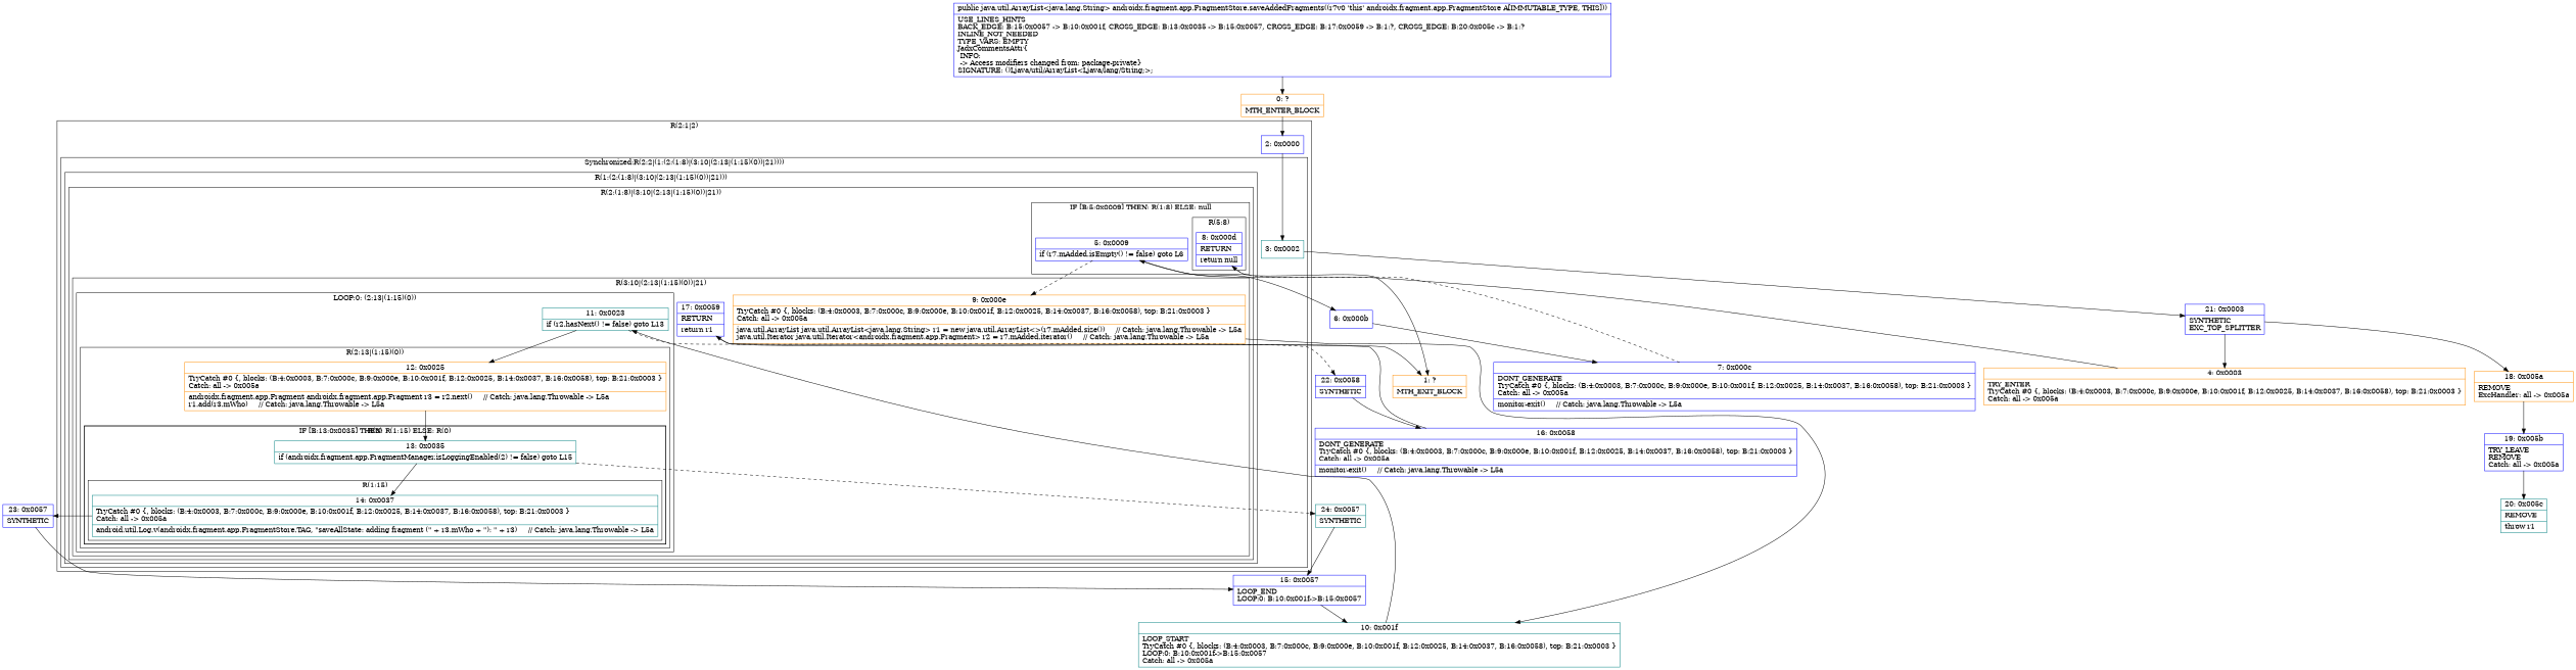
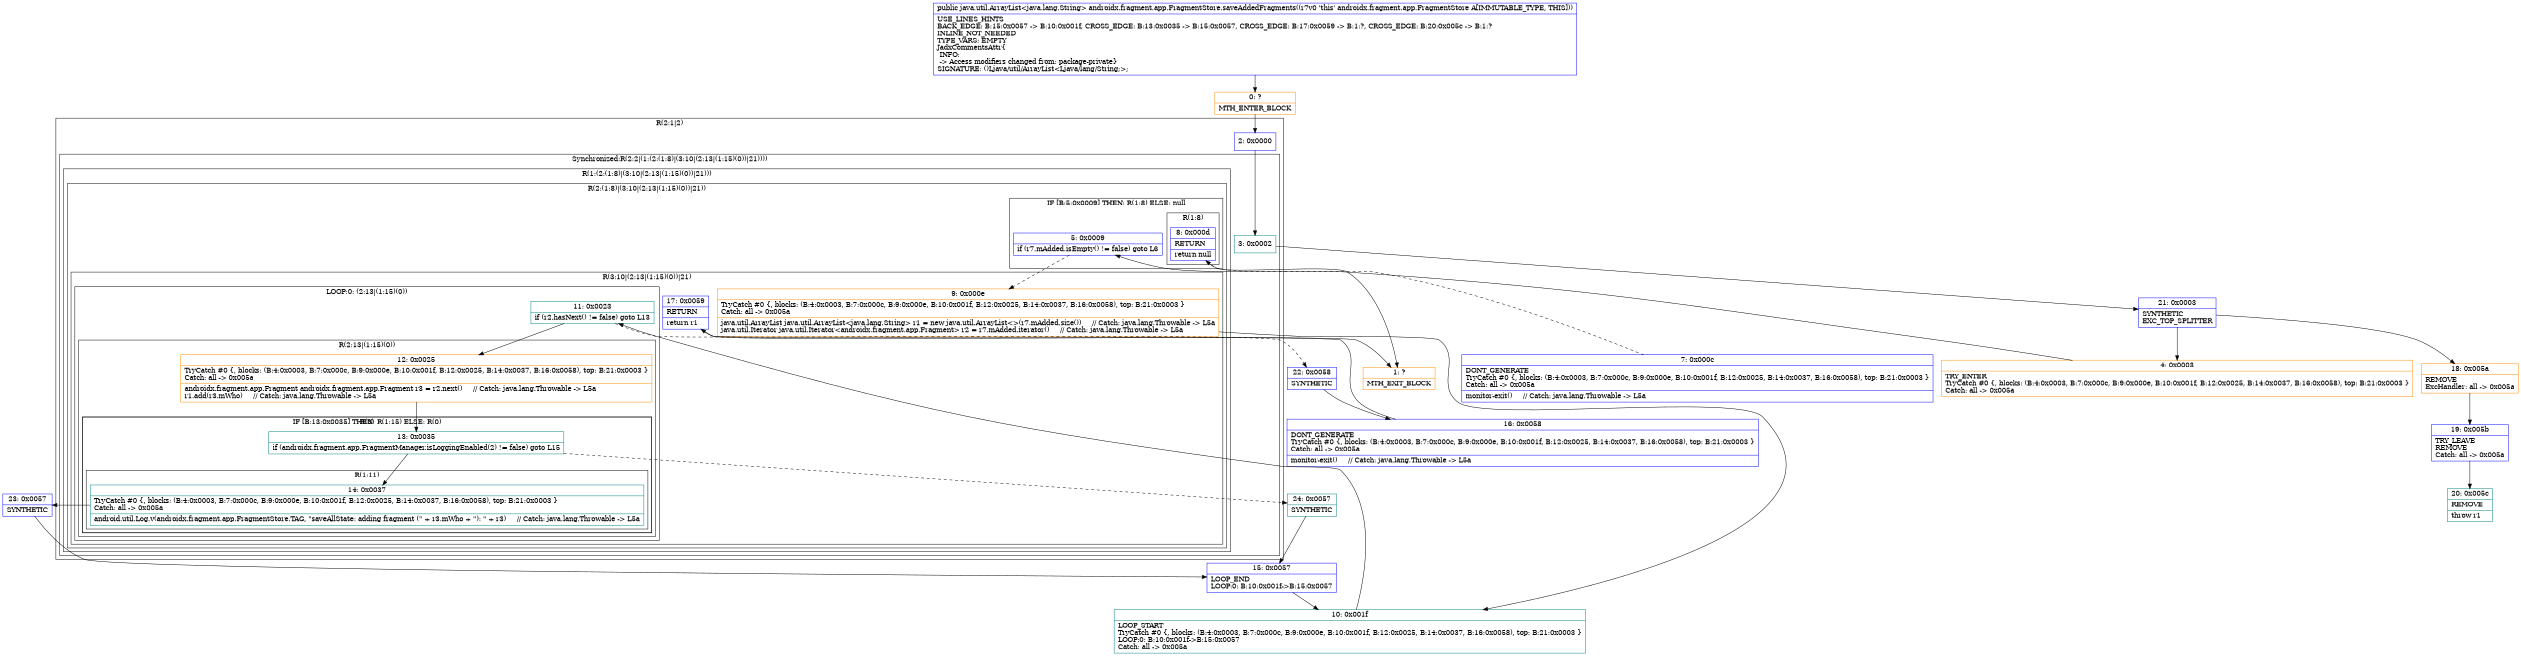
  digraph {
    node [color=blue shape=record]
    n1 [label="{8\:\ 0x000d|RETURN\l|return null\l}"]
    n2 [label="{5\:\ 0x0009|if (r7.mAdded.isEmpty() != false) goto L6\l}"]
    n3 [color=teal label="{14\:\ 0x0037|TryCatch #0 \{, blocks: (B:4:0x0003, B:7:0x000c, B:9:0x000e, B:10:0x001f, B:12:0x0025, B:14:0x0037, B:16:0x0058), top: B:21:0x0003 \}\lCatch: all \-\> 0x005a\l|android.util.Log.v(androidx.fragment.app.FragmentStore.TAG, \"saveAllState: adding fragment (\" + r3.mWho + \"): \" + r3)     \/\/ Catch: java.lang.Throwable \-\> L5a\l}"]
    n4 [color=teal label="{13\:\ 0x0035|if (androidx.fragment.app.FragmentManager.isLoggingEnabled(2) != false) goto L15\l}"]
    n5 [color=darkorange label="{12\:\ 0x0025|TryCatch #0 \{, blocks: (B:4:0x0003, B:7:0x000c, B:9:0x000e, B:10:0x001f, B:12:0x0025, B:14:0x0037, B:16:0x0058), top: B:21:0x0003 \}\lCatch: all \-\> 0x005a\l|androidx.fragment.app.Fragment androidx.fragment.app.Fragment r3 = r2.next()     \/\/ Catch: java.lang.Throwable \-\> L5a\lr1.add(r3.mWho)     \/\/ Catch: java.lang.Throwable \-\> L5a\l}"]
    n6 [color=teal label="{11\:\ 0x0023|if (r2.hasNext() != false) goto L13\l}"]
    n7 [color=darkorange label="{9\:\ 0x000e|TryCatch #0 \{, blocks: (B:4:0x0003, B:7:0x000c, B:9:0x000e, B:10:0x001f, B:12:0x0025, B:14:0x0037, B:16:0x0058), top: B:21:0x0003 \}\lCatch: all \-\> 0x005a\l|java.util.ArrayList java.util.ArrayList\<java.lang.String\> r1 = new java.util.ArrayList\<\>(r7.mAdded.size())     \/\/ Catch: java.lang.Throwable \-\> L5a\ljava.util.Iterator java.util.Iterator\<androidx.fragment.app.Fragment\> r2 = r7.mAdded.iterator()     \/\/ Catch: java.lang.Throwable \-\> L5a\l}"]
    n8 [label="{17\:\ 0x0059|RETURN\l|return r1\l}"]
    n9 [color=teal label="{3\:\ 0x0002}"]
    n10 [label="{2\:\ 0x0000}"]
    n11 [color=darkorange label="{1\:\ ?|MTH_EXIT_BLOCK\l}"]
-   n12 [label="{6\:\ 0x000b}"]
    n13 [label="{23\:\ 0x0057|SYNTHETIC\l}"]
    n14 [color=teal label="{24\:\ 0x0057|SYNTHETIC\l}"]
    n15 [label="{22\:\ 0x0058|SYNTHETIC\l}"]
    n16 [color=teal label="{10\:\ 0x001f|LOOP_START\lTryCatch #0 \{, blocks: (B:4:0x0003, B:7:0x000c, B:9:0x000e, B:10:0x001f, B:12:0x0025, B:14:0x0037, B:16:0x0058), top: B:21:0x0003 \}\lLOOP:0: B:10:0x001f\-\>B:15:0x0057\lCatch: all \-\> 0x005a\l}"]
    n17 [label="{21\:\ 0x0003|SYNTHETIC\lEXC_TOP_SPLITTER\l}"]
    n18 [color=darkorange label="{4\:\ 0x0003|TRY_ENTER\lTryCatch #0 \{, blocks: (B:4:0x0003, B:7:0x000c, B:9:0x000e, B:10:0x001f, B:12:0x0025, B:14:0x0037, B:16:0x0058), top: B:21:0x0003 \}\lCatch: all \-\> 0x005a\l}"]
    n19 [color=darkorange label="{18\:\ 0x005a|REMOVE\lExcHandler: all \-\> 0x005a\l}"]
    n20 [label="{7\:\ 0x000c|DONT_GENERATE\lTryCatch #0 \{, blocks: (B:4:0x0003, B:7:0x000c, B:9:0x000e, B:10:0x001f, B:12:0x0025, B:14:0x0037, B:16:0x0058), top: B:21:0x0003 \}\lCatch: all \-\> 0x005a\l|monitor\-exit()     \/\/ Catch: java.lang.Throwable \-\> L5a\l}"]
    n21 [label="{16\:\ 0x0058|DONT_GENERATE\lTryCatch #0 \{, blocks: (B:4:0x0003, B:7:0x000c, B:9:0x000e, B:10:0x001f, B:12:0x0025, B:14:0x0037, B:16:0x0058), top: B:21:0x0003 \}\lCatch: all \-\> 0x005a\l|monitor\-exit()     \/\/ Catch: java.lang.Throwable \-\> L5a\l}"]
    n22 [label="{15\:\ 0x0057|LOOP_END\lLOOP:0: B:10:0x001f\-\>B:15:0x0057\l}"]
    n23 [color=darkorange label="{0\:\ ?|MTH_ENTER_BLOCK\l}"]
    n24 [label="{19\:\ 0x005b|TRY_LEAVE\lREMOVE\lCatch: all \-\> 0x005a\l}"]
    n25 [color=teal label="{20\:\ 0x005c|REMOVE\l|throw r1\l}"]
    n26 [label="{public java.util.ArrayList\<java.lang.String\> androidx.fragment.app.FragmentStore.saveAddedFragments((r7v0 'this' androidx.fragment.app.FragmentStore A[IMMUTABLE_TYPE, THIS]))  | USE_LINES_HINTS\lBACK_EDGE: B:15:0x0057 \-\> B:10:0x001f, CROSS_EDGE: B:13:0x0035 \-\> B:15:0x0057, CROSS_EDGE: B:17:0x0059 \-\> B:1:?, CROSS_EDGE: B:20:0x005c \-\> B:1:?\lINLINE_NOT_NEEDED\lTYPE_VARS: EMPTY\lJadxCommentsAttr\{\l INFO: \l \-\> Access modifiers changed from: package\-private\}\lSIGNATURE: ()Ljava\/util\/ArrayList\<Ljava\/lang\/String;\>;\l}"]
    subgraph cluster_1 {
      label="R(2:1|2)"
      n10
      subgraph cluster_2 {
        label="Synchronized:R(2:2|(1:(2:(1:8)|(3:10|(2:13|(1:15)(0))|21))))"
        n9
        subgraph cluster_3 {
          label="R(1:(2:(1:8)|(3:10|(2:13|(1:15)(0))|21)))"
          subgraph cluster_4 {
            label="R(2:(1:8)|(3:10|(2:13|(1:15)(0))|21))"
            subgraph cluster_5 {
              label="IF [B:5:0x0009] THEN: R(1:8) ELSE: null"
              n2
              subgraph cluster_6 {
-               label="R(5:8)"
+               label="R(1:8)"
                n1
              }
            }
            subgraph cluster_7 {
              label="R(3:10|(2:13|(1:15)(0))|21)"
              n7
              n8
              subgraph cluster_8 {
                label="LOOP:0: (2:13|(1:15)(0))"
                n6
                subgraph cluster_9 {
                  label="R(2:13|(1:15)(0))"
                  n5
                  subgraph cluster_10 {
                    label="IF [B:13:0x0035] THEN: R(1:15) ELSE: R(0)"
                    n4
                    subgraph cluster_11 {
-                     label="R(1:15)"
+                     label="R(1:11)"
                      n3
                    }
                    subgraph cluster_12 {
                      label="R(0)"
                    }
                  }
                }
              }
            }
          }
        }
      }
    }
    n1 -> n11
    n2 -> n7 [style=dashed]
-   n2 -> n12
    n3 -> n13
    n4 -> n3
    n4 -> n14 [style=dashed]
    n5 -> n4
    n6 -> n5
    n6 -> n15 [style=dashed]
    n7 -> n16
    n8 -> n11
    n9 -> n17
    n10 -> n9
-   n12 -> n20
    n13 -> n22
    n14 -> n22
    n15 -> n21
    n16 -> n6
    n17 -> n18
    n17 -> n19
    n18 -> n2
    n19 -> n24
    n20 -> n1 [style=dashed]
    n21 -> n8
    n22 -> n16
    n23 -> n10
    n24 -> n25
    n26 -> n23
  }
